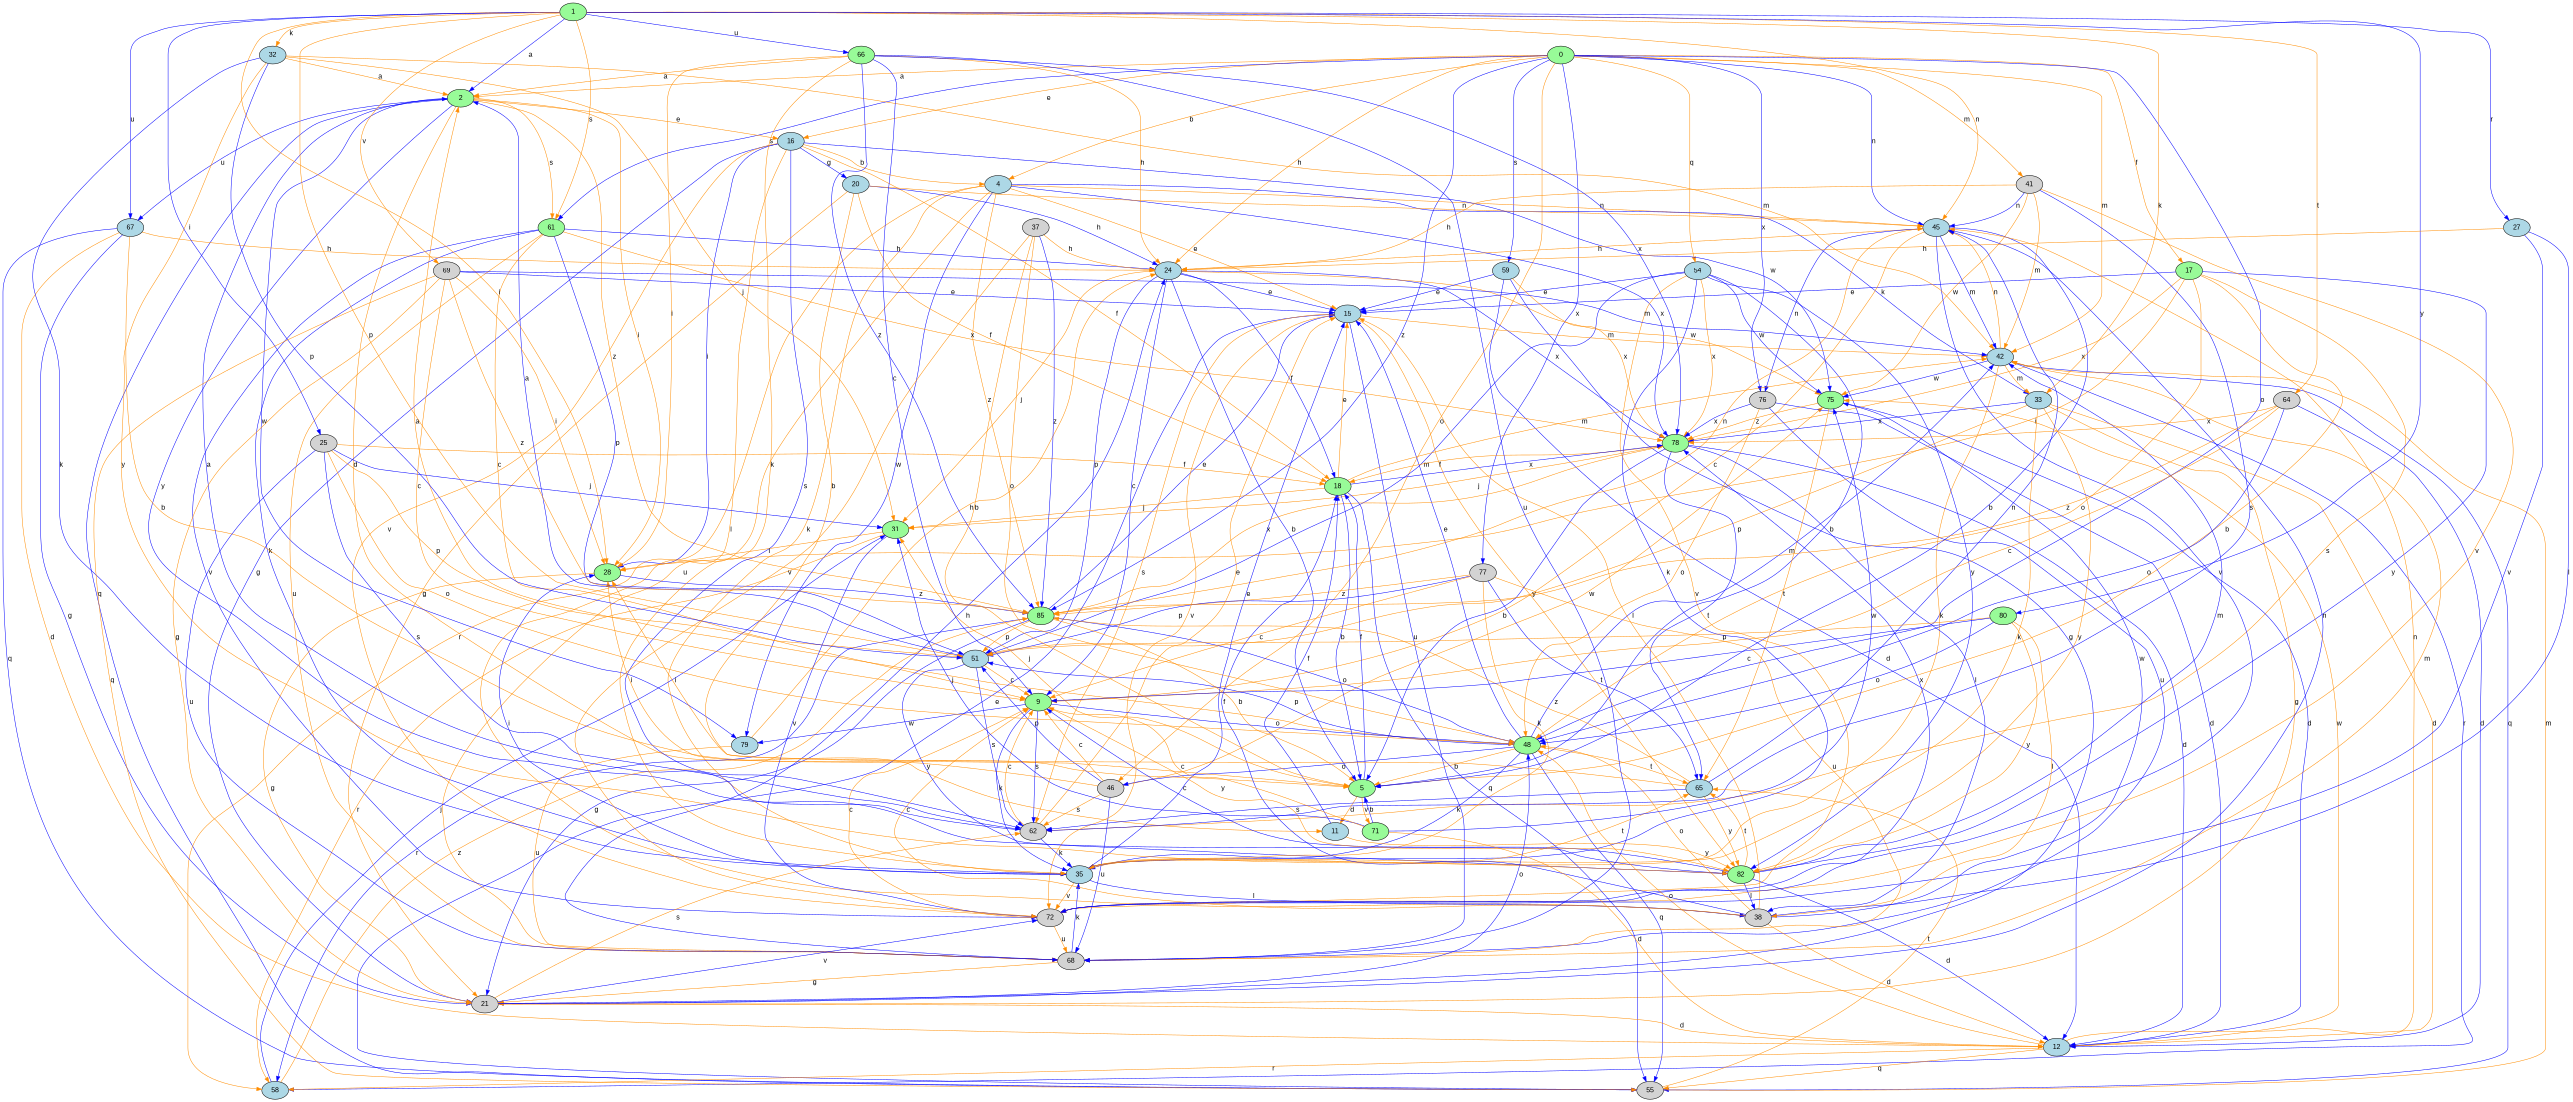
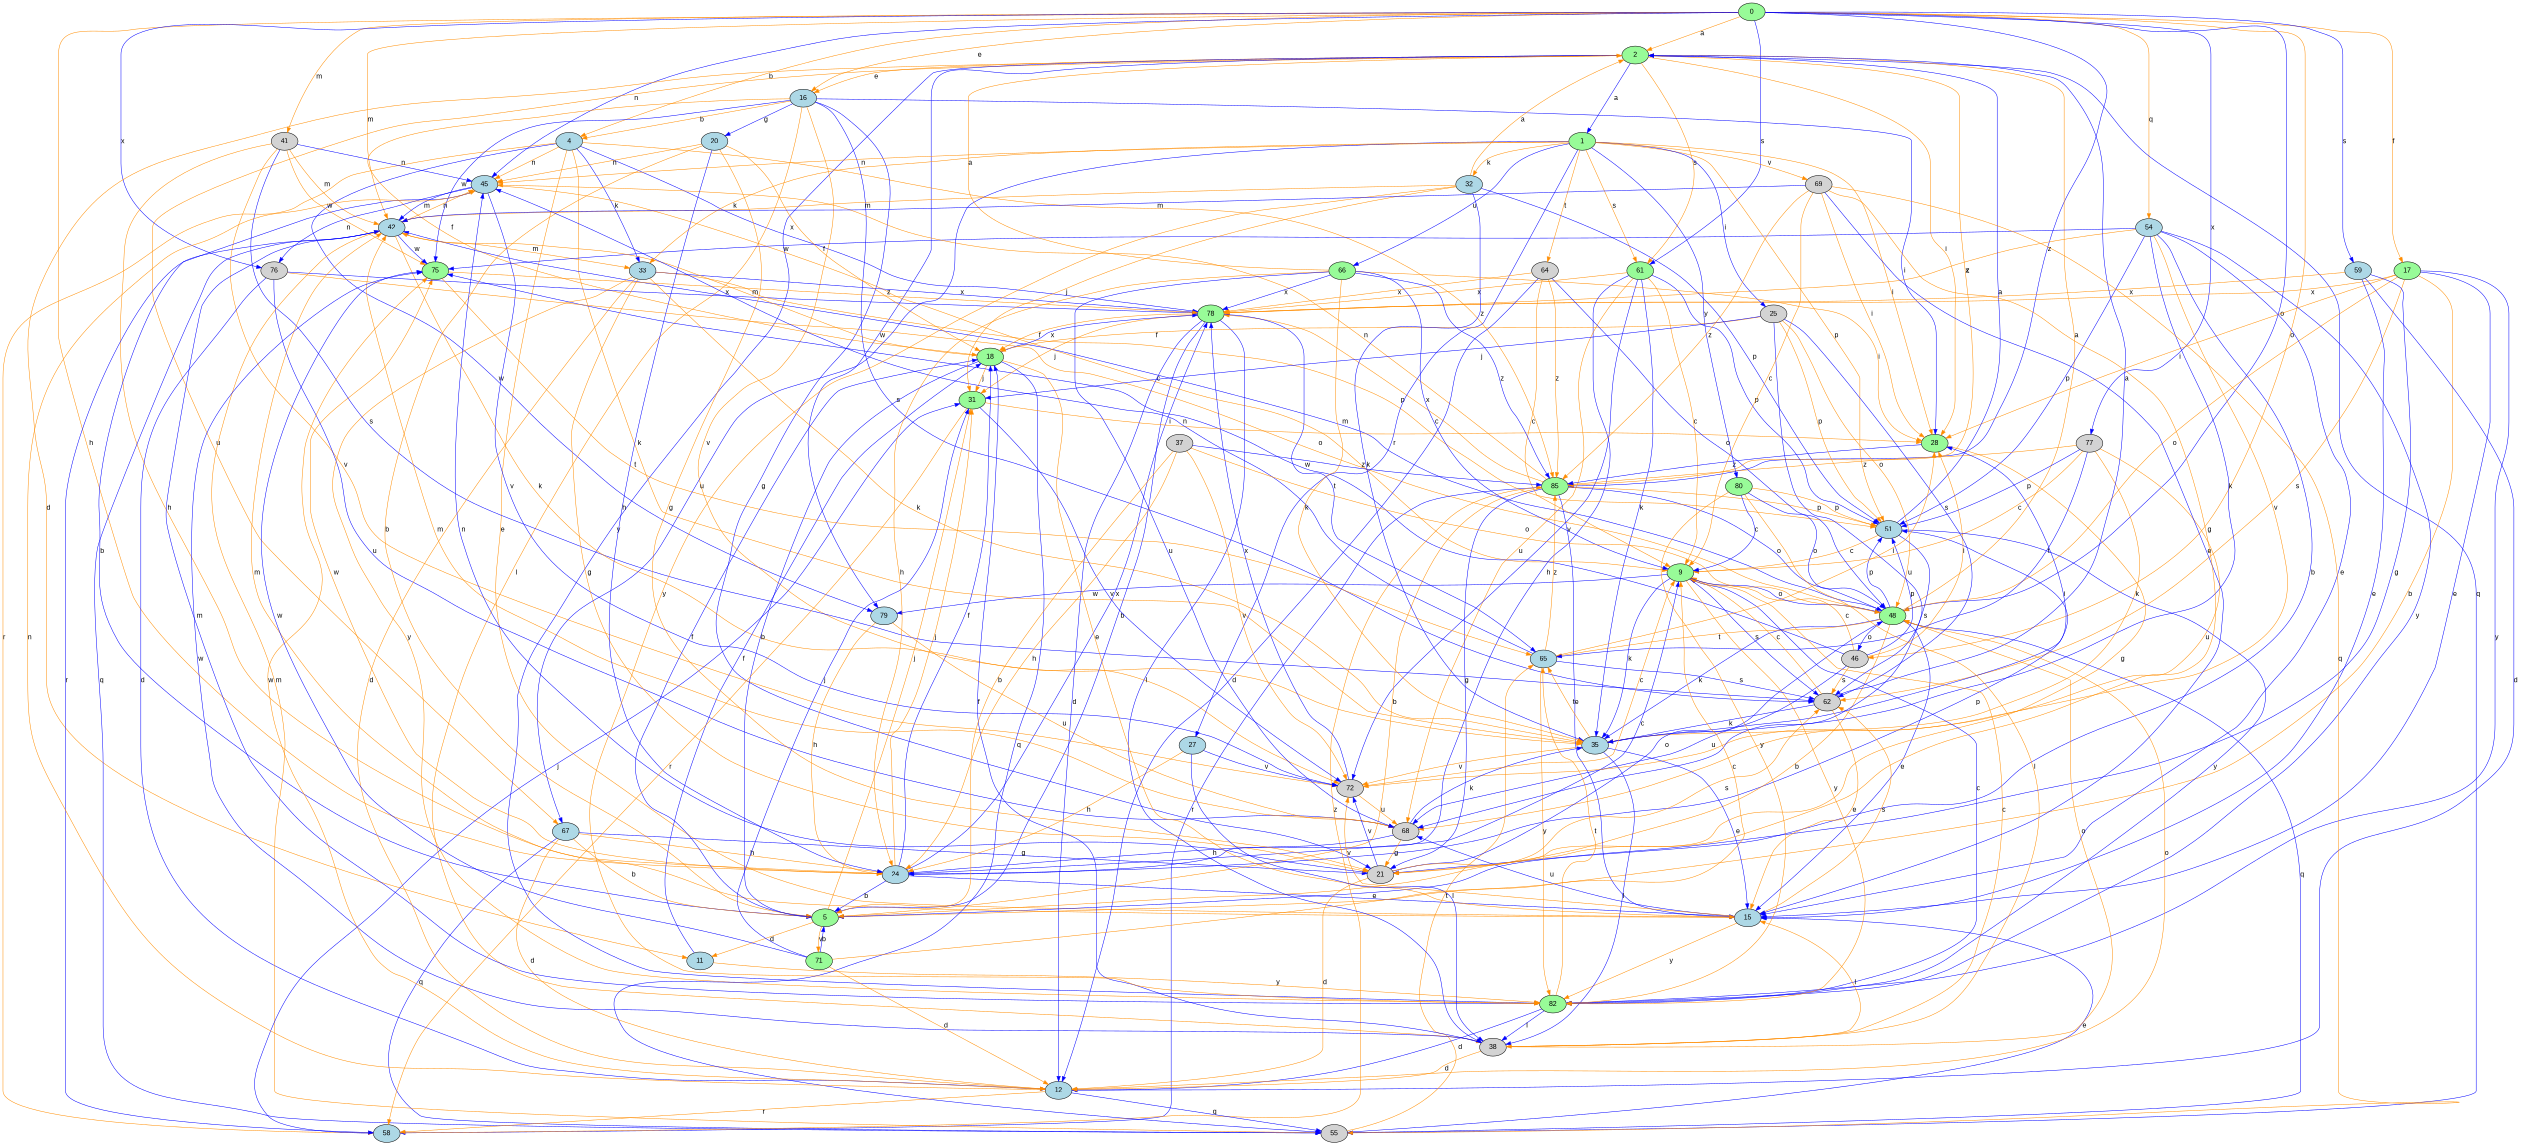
  strict digraph {
    fontname="Liberation Sans"
    node [fillcolor=lightblue fontname="Liberation Sans" style=filled]
    edge [color=darkorange fontname="Liberation Sans"]
    0 [fillcolor=palegreen]
    2 [fillcolor=palegreen]
    4
    n4 [label=16]
    17 [fillcolor=palegreen]
    24
    41 [fillcolor=lightgrey]
    42
    45
    46 [fillcolor=lightgrey]
    48 [fillcolor=palegreen]
    54
    59
    61 [fillcolor=palegreen]
    76 [fillcolor=lightgrey]
    77 [fillcolor=lightgrey]
    85 [fillcolor=palegreen]
    28 [fillcolor=palegreen]
    67
    11
    55 [fillcolor=lightgrey]
    n22 [label=79]
    82 [fillcolor=palegreen]
    33
    15
    35
    58
    68 [fillcolor=lightgrey]
    78 [fillcolor=palegreen]
    18 [fillcolor=palegreen]
    62 [fillcolor=lightgrey]
    75 [fillcolor=palegreen]
    20
    21 [fillcolor=lightgrey]
    38 [fillcolor=lightgrey]
    72 [fillcolor=lightgrey]
    5 [fillcolor=palegreen]
    51
    31 [fillcolor=palegreen]
    9 [fillcolor=palegreen]
    65
    12
    1 [fillcolor=palegreen]
    25 [fillcolor=lightgrey]
    32
    n46 [label=27]
    64 [fillcolor=lightgrey]
    66 [fillcolor=palegreen]
    69 [fillcolor=lightgrey]
    80 [fillcolor=palegreen]
    37 [fillcolor=lightgrey]
    71 [fillcolor=palegreen]
    0 -> 2 [label=a]
    0 -> 4 [label=b]
    0 -> n4 [label=e]
    0 -> 17 [label=f]
    0 -> 24 [label=h]
    0 -> 41 [label=m]
    0 -> 42 [label=m]
    0 -> 45 [color=blue label=n]
    0 -> 46 [label=o]
    0 -> 48 [color=blue label=o]
    0 -> 54 [label=q]
    0 -> 59 [color=blue label=s]
    0 -> 61 [color=blue label=s]
    0 -> 76 [color=blue label=x]
    0 -> 77 [color=blue label=x]
    0 -> 85 [color=blue label=z]
    2 -> n4 [label=e]
    2 -> 61 [label=s]
    2 -> 85 [label=z]
    2 -> 28 [label=i]
-   2 -> 67 [color=blue label=u]
+   2 -> 67 [label=u]
    2 -> 11 [label=d]
    2 -> 55 [color=blue label=q]
    2 -> n22 [color=blue label=w]
    2 -> 82 [color=blue label=y]
    4 -> 45 [label=n]
    4 -> 85 [label=z]
    4 -> n22 [color=blue label=w]
    4 -> 33 [color=blue label=k]
    4 -> 15 [label=e]
    4 -> 35 [label=k]
    4 -> 58 [label=r]
-   4 -> 68 [label=u]
    4 -> 78 [color=blue label=x]
    n4 -> 4 [label=b]
    n4 -> 28 [color=blue label=i]
    n4 -> 18 [label=f]
    n4 -> 62 [color=blue label=s]
    n4 -> 75 [color=blue label=w]
    n4 -> 20 [color=blue label=g]
    n4 -> 21 [color=blue label=g]
    n4 -> 38 [label=l]
    n4 -> 72 [label=v]
    17 -> 48 [label=o]
    17 -> 28 [label=i]
    17 -> 82 [color=blue label=y]
    17 -> 15 [color=blue label=e]
    17 -> 78 [label=x]
    17 -> 62 [label=s]
    17 -> 5 [label=b]
    24 -> 15 [color=blue label=e]
    24 -> 78 [color=blue label=x]
    24 -> 18 [color=blue label=f]
    24 -> 75 [label=w]
    24 -> 5 [color=blue label=b]
    24 -> 51 [color=blue label=p]
    24 -> 31 [label=j]
    24 -> 9 [color=blue label=c]
    41 -> 24 [label=h]
    41 -> 42 [label=m]
    41 -> 45 [color=blue label=n]
    41 -> 62 [color=blue label=s]
    41 -> 75 [label=w]
    41 -> 72 [label=v]
    42 -> 45 [label=n]
    42 -> 55 [color=blue label=q]
    42 -> 33 [label=m]
    42 -> 35 [label=k]
    42 -> 58 [color=blue label=r]
    42 -> 75 [color=blue label=w]
-   45 -> 24 [label=h]
    45 -> 42 [color=blue label=m]
    45 -> 76 [color=blue label=n]
    45 -> 72 [color=blue label=v]
    45 -> 5 [color=blue label=b]
    45 -> 9 [label=c]
    46 -> 28 [label=i]
    46 -> 68 [color=blue label=u]
    46 -> 62 [label=s]
-   46 -> 75 [label=w]
+   46 -> 75 [color=blue label=w]
    46 -> 51 [color=blue label=p]
    46 -> 9 [label=c]
    48 -> 2 [label=a]
    48 -> 42 [color=blue label=m]
    48 -> 46 [color=blue label=o]
    48 -> 55 [color=blue label=q]
    48 -> 15 [color=blue label=e]
    48 -> 35 [color=blue label=k]
    48 -> 5 [label=b]
    48 -> 51 [color=blue label=p]
    48 -> 65 [label=t]
    54 -> 82 [color=blue label=y]
    54 -> 15 [color=blue label=e]
    54 -> 35 [color=blue label=k]
    54 -> 78 [label=x]
    54 -> 75 [color=blue label=w]
    54 -> 72 [label=v]
    54 -> 5 [color=blue label=b]
-   54 -> 51 [color=blue label=m]
+   54 -> 51 [color=blue label=p]
    59 -> 15 [color=blue label=e]
    59 -> 78 [label=x]
    59 -> 21 [color=blue label=g]
    59 -> 12 [color=blue label=d]
    61 -> 24 [color=blue label=h]
    61 -> 35 [color=blue label=k]
    61 -> 68 [label=u]
    61 -> 78 [label=x]
    61 -> 72 [color=blue label=v]
    61 -> 51 [color=blue label=p]
    61 -> 9 [label=c]
    76 -> 48 [label=o]
    76 -> 68 [color=blue label=u]
    76 -> 78 [color=blue label=x]
    76 -> 12 [color=blue label=d]
    77 -> 85 [label=z]
    77 -> 35 [label=k]
    77 -> 68 [label=u]
    77 -> 51 [color=blue label=p]
    77 -> 9 [label=c]
    77 -> 65 [color=blue label=t]
    85 -> 45 [label=n]
    85 -> 48 [color=blue label=o]
    85 -> 15 [color=blue label=e]
    85 -> 58 [color=blue label=r]
    85 -> 78 [label=x]
    85 -> 21 [color=blue label=g]
    85 -> 5 [label=b]
    85 -> 51 [label=p]
    28 -> 85 [color=blue label=z]
    28 -> 21 [label=g]
    67 -> 24 [label=h]
    67 -> 55 [color=blue label=q]
    67 -> 21 [color=blue label=g]
    67 -> 5 [label=b]
    67 -> 12 [label=d]
    11 -> 82 [label=y]
    11 -> 18 [color=blue label=f]
    55 -> 42 [label=m]
    55 -> 15 [color=blue label=e]
    55 -> 65 [label=t]
    n22 -> 24 [label=h]
    n22 -> 68 [label=u]
    82 -> 42 [color=blue label=m]
    82 -> 38 [color=blue label=l]
    82 -> 9 [color=blue label=c]
    82 -> 65 [label=t]
    82 -> 12 [color=blue label=d]
    33 -> 82 [label=y]
    33 -> 35 [label=k]
    33 -> 78 [color=blue label=x]
    33 -> 21 [label=g]
    33 -> 51 [label=p]
    33 -> 12 [label=d]
    15 -> 42 [label=m]
    15 -> 82 [label=y]
    15 -> 68 [color=blue label=u]
    15 -> 62 [label=s]
    15 -> 72 [label=v]
    35 -> 28 [color=blue label=i]
    35 -> 15 [color=blue label=e]
    35 -> 38 [color=blue label=l]
    35 -> 72 [label=v]
    35 -> 65 [label=t]
    58 -> 85 [label=z]
    58 -> 31 [color=blue label=j]
    68 -> 24 [color=blue label=h]
    68 -> 42 [label=m]
    68 -> 35 [color=blue label=k]
    68 -> 21 [label=g]
    78 -> 18 [label=f]
    78 -> 38 [color=blue label=l]
    78 -> 5 [color=blue label=b]
    78 -> 31 [label=j]
    78 -> 65 [color=blue label=t]
    78 -> 12 [color=blue label=d]
    18 -> 42 [label=m]
    18 -> 55 [color=blue label=q]
    18 -> 15 [label=e]
    18 -> 78 [color=blue label=x]
    18 -> 5 [color=blue label=b]
    18 -> 31 [label=j]
    62 -> 2 [color=blue label=a]
    62 -> 15 [label=e]
    62 -> 35 [color=blue label=k]
    62 -> 9 [label=c]
    75 -> 78 [label=z]
    75 -> 65 [label=t]
-   75 -> 12 [color=blue label=d]
    20 -> 24 [color=blue label=h]
    20 -> 45 [label=n]
    20 -> 18 [label=f]
    20 -> 21 [label=g]
    20 -> 5 [label=b]
    21 -> 45 [color=blue label=n]
    21 -> 48 [color=blue label=o]
    21 -> 62 [label=s]
    21 -> 72 [color=blue label=v]
    21 -> 12 [label=d]
    38 -> 48 [label=o]
    38 -> 15 [label=l]
    38 -> 18 [color=blue label=f]
    38 -> 75 [color=blue label=w]
    38 -> 9 [label=c]
    38 -> 12 [label=d]
    72 -> 68 [label=u]
    72 -> 78 [color=blue label=x]
    72 -> 9 [label=c]
    5 -> 11 [label=d]
    5 -> 18 [color=blue label=f]
    5 -> 31 [label=j]
    5 -> 71 [label=v]
    51 -> 2 [color=blue label=a]
    51 -> 82 [color=blue label=y]
    51 -> 62 [color=blue label=s]
    51 -> 9 [label=c]
    31 -> 28 [label=i]
    31 -> 58 [label=r]
    31 -> 72 [color=blue label=v]
    9 -> 48 [color=blue label=o]
    9 -> n22 [color=blue label=w]
    9 -> 82 [label=y]
    9 -> 35 [color=blue label=k]
    9 -> 62 [color=blue label=s]
    65 -> 45 [color=blue label=n]
    65 -> 85 [label=z]
    65 -> 28 [label=i]
    65 -> 82 [label=y]
    65 -> 62 [color=blue label=s]
    12 -> 45 [label=n]
    12 -> 48 [label=o]
-   12 -> 55 [label=q]
+   12 -> 55 [color=blue label=q]
    12 -> 58 [label=r]
    12 -> 75 [label=w]
-   1 -> 2 [color=blue label=a]
+   2 -> 1 [color=blue label=a]
    1 -> 45 [label=n]
    1 -> 61 [label=s]
    1 -> 28 [label=i]
    1 -> 67 [color=blue label=u]
    1 -> 33 [label=k]
    1 -> 51 [label=p]
    1 -> 25 [color=blue label=i]
    1 -> 32 [label=k]
    1 -> n46 [color=blue label=r]
    1 -> 64 [label=t]
    1 -> 66 [color=blue label=u]
    1 -> 69 [label=v]
    1 -> 80 [color=blue label=y]
    25 -> 48 [label=o]
    25 -> 68 [color=blue label=u]
    25 -> 18 [label=f]
    25 -> 62 [color=blue label=s]
    25 -> 51 [label=p]
    25 -> 31 [color=blue label=j]
    32 -> 2 [label=a]
    32 -> 42 [label=m]
    32 -> 82 [label=y]
    32 -> 35 [color=blue label=k]
    32 -> 51 [color=blue label=p]
    32 -> 31 [label=j]
    n46 -> 24 [label=h]
    n46 -> 38 [color=blue label=l]
    n46 -> 72 [color=blue label=v]
    64 -> 48 [color=blue label=o]
    64 -> 85 [label=z]
    64 -> 78 [label=x]
    64 -> 9 [label=c]
    64 -> 12 [color=blue label=d]
    66 -> 2 [label=a]
    66 -> 24 [label=h]
    66 -> 85 [color=blue label=z]
    66 -> 28 [label=i]
    66 -> 35 [label=k]
    66 -> 68 [color=blue label=u]
    66 -> 78 [color=blue label=x]
    66 -> 9 [color=blue label=c]
    69 -> 42 [color=blue label=m]
    69 -> 85 [label=z]
    69 -> 28 [label=i]
    69 -> 55 [label=q]
    69 -> 15 [color=blue label=e]
    69 -> 21 [label=g]
    69 -> 9 [label=c]
    80 -> 48 [color=blue label=o]
    80 -> 82 [label=y]
    80 -> 38 [label=l]
    80 -> 51 [label=p]
    80 -> 9 [color=blue label=c]
    37 -> 24 [label=h]
    37 -> 48 [label=o]
    37 -> 85 [color=blue label=z]
    37 -> 72 [label=v]
    37 -> 5 [label=b]
    71 -> 75 [color=blue label=w]
    71 -> 5 [color=blue label=b]
    71 -> 31 [color=blue label=j]
    71 -> 9 [label=c]
    71 -> 12 [label=d]
  }
